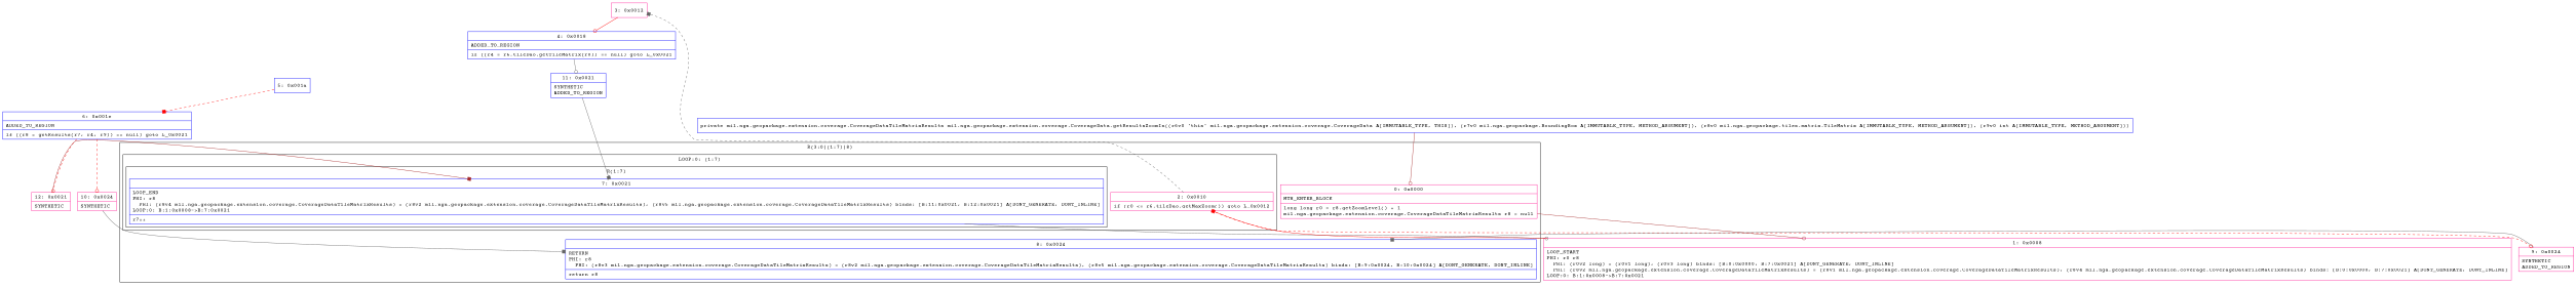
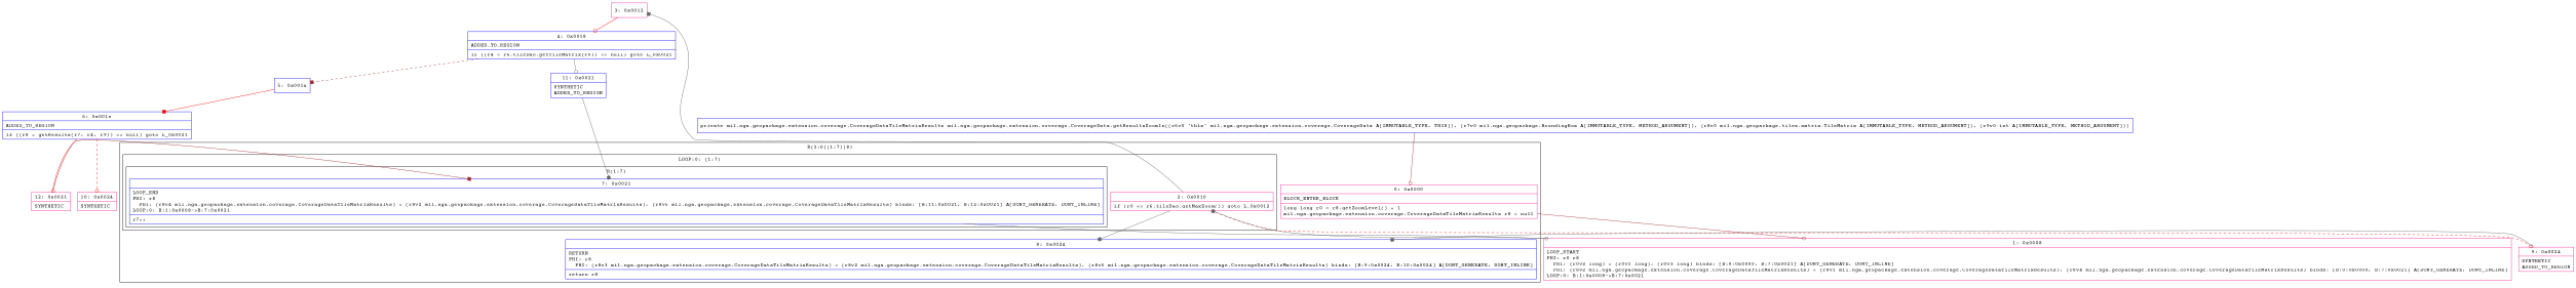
  digraph {
    fontname="Courier Prime"
    node [color=blue fontname="Courier Prime" shape=record]
    edge [arrowhead=odot color=gray40 fontname="Courier Prime"]
    n1 [label="{7\:\ 0x0021|LOOP_END\lPHI: r8 \l  PHI: (r8v4 mil.nga.geopackage.extension.coverage.CoverageDataTileMatrixResults) = (r8v2 mil.nga.geopackage.extension.coverage.CoverageDataTileMatrixResults), (r8v5 mil.nga.geopackage.extension.coverage.CoverageDataTileMatrixResults) binds: [B:11:0x0021, B:12:0x0021] A[DONT_GENERATE, DONT_INLINE]\lLOOP:0: B:1:0x0008\-\>B:7:0x0021\l|r7++\l}"]
    n2 [color=deeppink label="{2\:\ 0x0010|if (r0 \<= r6.tileDao.getMaxZoom()) goto L_0x0012\l}"]
-   n3 [color=deeppink label="{0\:\ 0x0000|MTH_ENTER_BLOCK\l|long long r0 = r8.getZoomLevel() + 1\lmil.nga.geopackage.extension.coverage.CoverageDataTileMatrixResults r8 = null\l}"]
+   n3 [color=deeppink label="{0\:\ 0x0000|BLOCK_ENTER_BLOCK\l|long long r0 = r8.getZoomLevel() + 1\lmil.nga.geopackage.extension.coverage.CoverageDataTileMatrixResults r8 = null\l}"]
    n4 [label="{8\:\ 0x0024|RETURN\lPHI: r8 \l  PHI: (r8v3 mil.nga.geopackage.extension.coverage.CoverageDataTileMatrixResults) = (r8v2 mil.nga.geopackage.extension.coverage.CoverageDataTileMatrixResults), (r8v5 mil.nga.geopackage.extension.coverage.CoverageDataTileMatrixResults) binds: [B:9:0x0024, B:10:0x0024] A[DONT_GENERATE, DONT_INLINE]\l|return r8\l}"]
    n5 [color=deeppink label="{1\:\ 0x0008|LOOP_START\lPHI: r0 r8 \l  PHI: (r0v2 long) = (r0v1 long), (r0v3 long) binds: [B:0:0x0000, B:7:0x0021] A[DONT_GENERATE, DONT_INLINE]\l  PHI: (r8v2 mil.nga.geopackage.extension.coverage.CoverageDataTileMatrixResults) = (r8v1 mil.nga.geopackage.extension.coverage.CoverageDataTileMatrixResults), (r8v4 mil.nga.geopackage.extension.coverage.CoverageDataTileMatrixResults) binds: [B:0:0x0000, B:7:0x0021] A[DONT_GENERATE, DONT_INLINE]\lLOOP:0: B:1:0x0008\-\>B:7:0x0021\l}"]
    n6 [color=deeppink label="{3\:\ 0x0012}"]
    n7 [color=deeppink label="{9\:\ 0x0024|SYNTHETIC\lADDED_TO_REGION\l}"]
    n8 [label="{4\:\ 0x0018|ADDED_TO_REGION\l|if ((r4 = r6.tileDao.getTileMatrix(r0)) == null) goto L_0x0021\l}"]
    n9 [label="{5\:\ 0x001a}"]
    n10 [label="{11\:\ 0x0021|SYNTHETIC\lADDED_TO_REGION\l}"]
    n11 [label="{6\:\ 0x001e|ADDED_TO_REGION\l|if ((r8 = getResults(r7, r4, r9)) == null) goto L_0x0021\l}"]
    n12 [color=deeppink label="{10\:\ 0x0024|SYNTHETIC\l}"]
    n13 [color=deeppink label="{12\:\ 0x0021|SYNTHETIC\l}"]
    n14 [label="{private mil.nga.geopackage.extension.coverage.CoverageDataTileMatrixResults mil.nga.geopackage.extension.coverage.CoverageData.getResultsZoomIn((r6v0 'this' mil.nga.geopackage.extension.coverage.CoverageData A[IMMUTABLE_TYPE, THIS]), (r7v0 mil.nga.geopackage.BoundingBox A[IMMUTABLE_TYPE, METHOD_ARGUMENT]), (r8v0 mil.nga.geopackage.tiles.matrix.TileMatrix A[IMMUTABLE_TYPE, METHOD_ARGUMENT]), (r9v0 int A[IMMUTABLE_TYPE, METHOD_ARGUMENT])) }"]
    subgraph cluster_1 {
      label="R(3:0|(1:7)|8)"
      n3
      n4
      subgraph cluster_2 {
        label="LOOP:0: (1:7)"
        n2
        subgraph cluster_3 {
          label="R(1:7)"
          n1
        }
      }
    }
    n1 -> n5
-   n2 -> n6 [arrowhead=box style=dashed]
+   n2 -> n6 [arrowhead=box]
    n2 -> n7 [color=red style=dashed]
    n3 -> n5 [color=brown]
-   n5 -> n2 [arrowhead=box color=red]
+   n5 -> n2 [arrowhead=box]
    n6 -> n8 [color=red]
    n7 -> n4 [arrowhead=box]
+   n8 -> n9 [arrowhead=box color=brown style=dashed]
    n8 -> n10
-   n9 -> n11 [arrowhead=box color=red style=dashed]
+   n9 -> n11 [arrowhead=box color=red]
    n10 -> n1 [arrowhead=box]
    n11 -> n12 [color=red style=dashed]
-   n11 -> n13 [color=red style=dashed]
-   n12 -> n4 [arrowhead=box]
+   n11 -> n13 [color=red]
+   n2 -> n4 [arrowhead=box]
    n13 -> n1 [arrowhead=box color=brown]
    n14 -> n3 [color=brown]
  }
